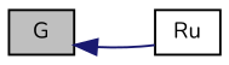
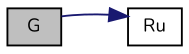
  digraph {
    rankdir=LR
    fontname=Nunito
    node [color=black fontname=Nunito fontsize=10 shape=record]
    n1 [fillcolor=grey75 fontcolor=black height=0.2 label=G style=filled width=0.4]
    n2 [height=0.2 label=Ru width=0.4]
-   n1 -> n2 [color=midnightblue dir=back fontname=Nunito fontsize=10 labelfontname=Helvetica labelfontsize=10 style=solid]
+   n2 -> n1 [color=midnightblue dir=back fontname=Nunito fontsize=10 labelfontname=Helvetica labelfontsize=10 style=solid]
  }
